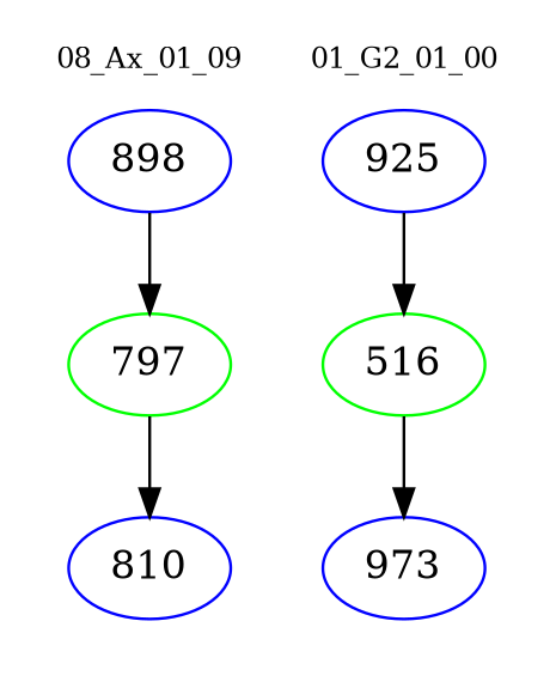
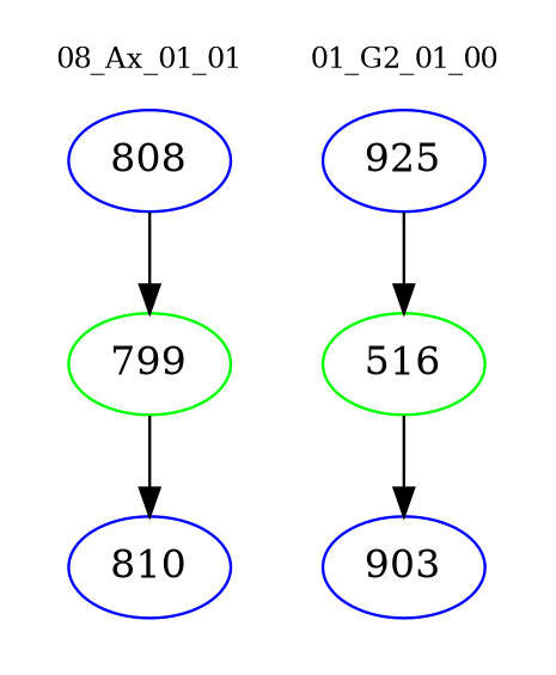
  digraph {
    node [color=blue]
    edge [color=black]
-   n1 [label=898]
-   n2 [color=green label=797]
+   n1 [label=808]
+   n2 [color=green label=799]
    n3 [label=810]
    n4 [label=925]
    n5 [color=green label=516]
-   n6 [label=973]
+   n6 [label=903]
    subgraph cluster_1 {
      color=white
      fontsize=10
-     label="08_Ax_01_09"
+     label="08_Ax_01_01"
      n1
      n2
      n3
    }
    subgraph cluster_2 {
      color=white
      fontsize=10
      label="01_G2_01_00"
      n4
      n5
      n6
    }
    n1 -> n2
    n2 -> n3
    n4 -> n5
    n5 -> n6
  }
